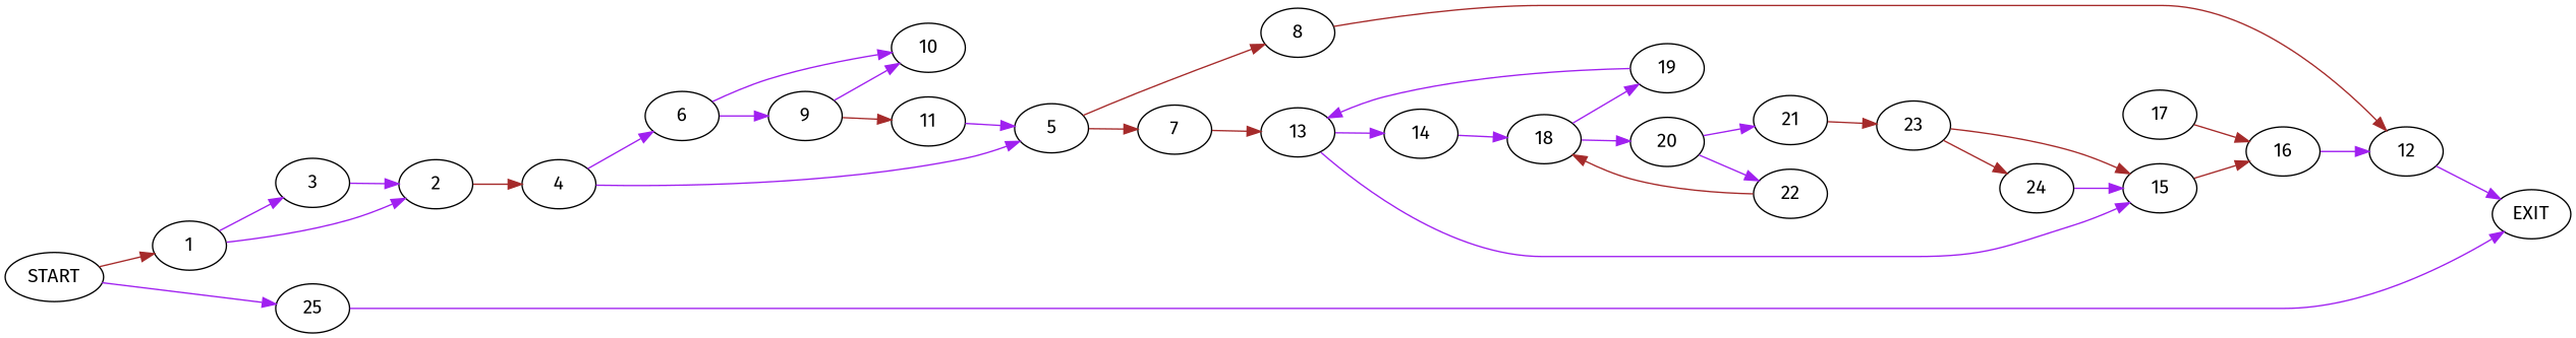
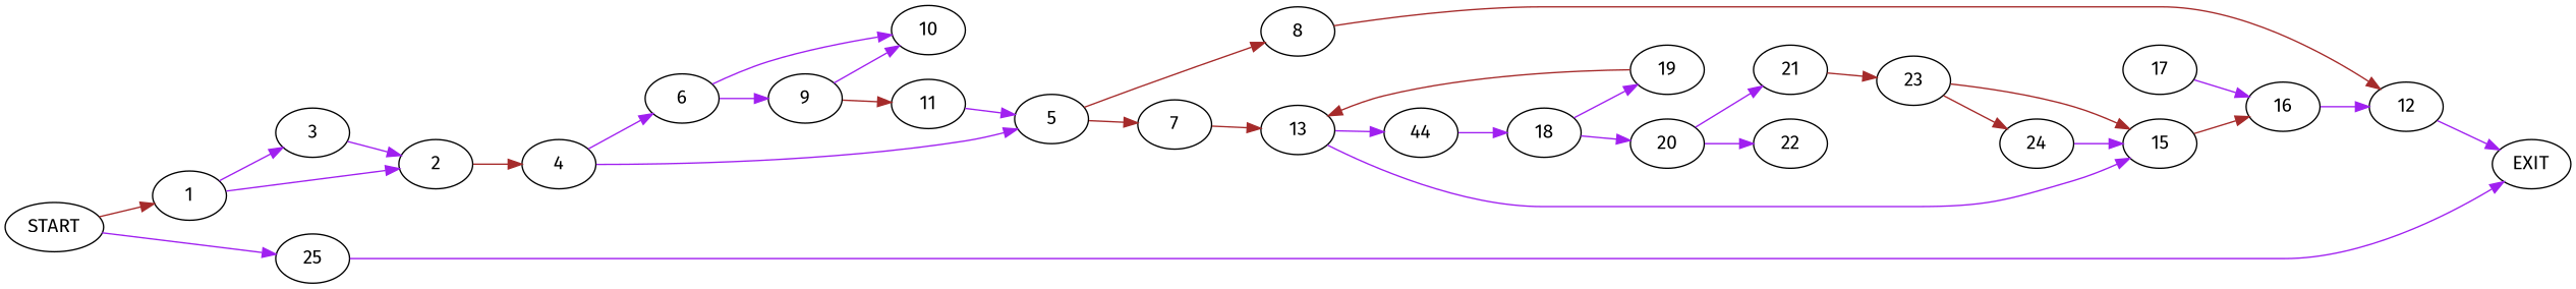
  digraph {
    fontname="Fira Sans"
    rankdir=LR
    node [fontname="Fira Sans"]
    edge [color=purple fontname="Fira Sans"]
    n1 [label=START]
    1
    25
    2
    3
    n6 [label=EXIT]
    4
    5
    6
    7
    8
    9
    10
    13
    12
    11
-   14
+   14 [label=44]
    15
    18
    16
    19
    20
    17
    21
    22
    23
    24
    n1 -> 1 [color=brown]
    n1 -> 25
    1 -> 2
    1 -> 3
    25 -> n6
    2 -> 4 [color=brown]
    3 -> 2
    4 -> 5
    4 -> 6
    5 -> 7 [color=brown]
    5 -> 8 [color=brown]
    6 -> 9
    6 -> 10
    7 -> 13 [color=brown]
    8 -> 12 [color=brown]
    9 -> 10
    9 -> 11 [color=brown]
    13 -> 14
    13 -> 15
    12 -> n6
    11 -> 5
    14 -> 18
    15 -> 16 [color=brown]
    18 -> 19
    18 -> 20
    16 -> 12
-   19 -> 13
+   19 -> 13 [color=brown]
    20 -> 21
    20 -> 22
-   17 -> 16 [color=brown]
+   17 -> 16
    21 -> 23 [color=brown]
-   22 -> 18 [color=brown]
    23 -> 15 [color=brown]
    23 -> 24 [color=brown]
    24 -> 15
  }
